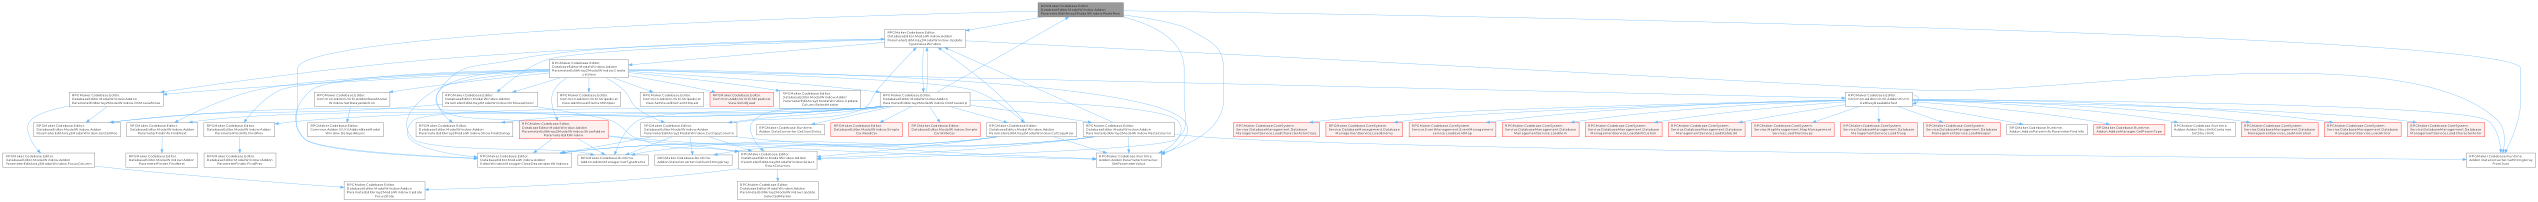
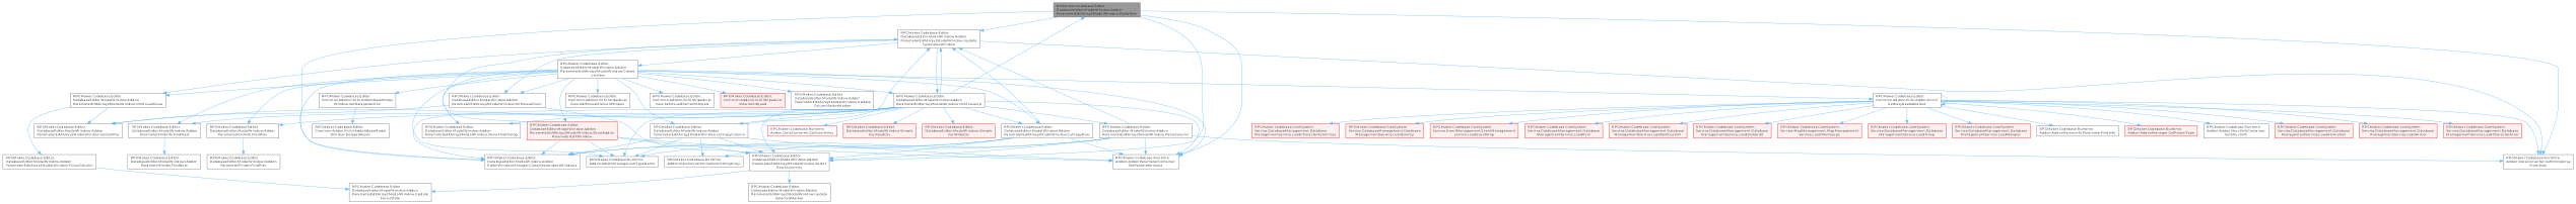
  digraph {
    fontname=Montserrat
    rankdir=TB
    node [color=grey40 fillcolor=white fontname=Montserrat fontsize=10 shape=box style=filled]
    edge [color=steelblue1 fontname=Montserrat fontsize=10 labelfontname=Helvetica labelfontsize=10 style=solid]
    n1 [color=gray40 fillcolor=grey60 fontcolor=black height=0.2 label="RPGMaker.Codebase.Editor.\lDatabaseEditor.ModalWindow.Addon\lParameterEditArray2ModalWindow.PasteRow" width=0.4]
    n2 [height=0.2 label="RPGMaker.Codebase.Editor.\lDatabaseEditor.ModalWindow.Addon\lEditorWindowManager.CloseDescendantWindows" width=0.4]
    n3 [height=0.2 label="RPGMaker.Codebase.Runtime.\lAddon.DataConverter.GetStringArray\lFromJson" width=0.4]
    n4 [height=0.2 label="RPGMaker.Codebase.Editor.\lDatabaseEditor.ModalWindow.Addon\lParameterEditArray2ModalWindow.Select\lRowsColumns" width=0.4]
    n5 [height=0.2 label="RPGMaker.Codebase.Runtime.\lAddon.AddonParameterContainer.\lSetParameterValue" width=0.4]
    n6 [height=0.2 label="RPGMaker.Codebase.Editor.\lDatabaseEditor.ModalWindow.Addon\lParameterEditArray2ModalWindow.Update\lTypeValueWindow" width=0.4]
    n7 [height=0.2 label="RPGMaker.Codebase.Editor.\lDatabaseEditor.ModalWindow.Addon\lParameterEditArray2ModalWindow.Update\lFocusState" width=0.4]
    n8 [height=0.2 label="RPGMaker.Codebase.Editor.\lDatabaseEditor.ModalWindow.Addon\lParameterEditArray2ModalWindow.Update\lSelectedMarker" width=0.4]
    n9 [height=0.2 label="RPGMaker.Codebase.Editor.\lDatabaseEditor.ModalWindow.Addon\lParameterEditArray2ModalWindow.Create\lListView" width=0.4]
    n10 [height=0.2 label="RPGMaker.Codebase.Editor.\lDatabaseEditor.ModalWindow.Addon\lParameterEditArray2ModalWindow.OnMouseDown" width=0.4]
    n11 [height=0.2 label="RPGMaker.Codebase.Editor.\lDatabaseEditor.ModalWindow.Addon\lParameterEditArray2ModalWindow.OnMouseMove" width=0.4]
    n12 [height=0.2 label="RPGMaker.Codebase.Editor.\lDatabaseEditor.ModalWindow.Addon\lParameterEditArray2ModalWindow.OnMouseUp" width=0.4]
    n13 [height=0.2 label="RPGMaker.Codebase.Editor.\lCommon.AddonUIUtil.StripedList\lView.AddVisualElementStriped" width=0.4]
    n14 [height=0.2 label="RPGMaker.Codebase.Editor.\lDatabaseEditor.ModalWindow.Addon\lParameterEditArray2ModalWindow.CutCopyColumn" width=0.4]
    n15 [height=0.2 label="RPGMaker.Codebase.Runtime.\lAddon.AddonManager.GetTypeName" width=0.4]
    n16 [height=0.2 label="RPGMaker.Codebase.Editor.\lDatabaseEditor.ModalWindow.Addon\lParameterEditArray2ModalWindow.CutCopyRow" width=0.4]
    n17 [height=0.2 label="RPGMaker.Codebase.Editor.\lDatabaseEditor.ModalWindow.Addon\lParameterFindInfo.FindNext" width=0.4]
    n18 [height=0.2 label="RPGMaker.Codebase.Editor.\lDatabaseEditor.ModalWindow.Addon\lParameterFindInfo.FindPrev" width=0.4]
    n19 [height=0.2 label="RPGMaker.Codebase.Editor.\lCommon.AddonUIUtil.AddonUIUtil.\lGetEasyReadableText" width=0.4]
    n20 [height=0.2 label="RPGMaker.Codebase.Editor.\lDatabaseEditor.ModalWindow.Addon\lParameterEditArray2ModalWindow.ShowFindDialog" width=0.4]
    n21 [height=0.2 label="RPGMaker.Codebase.Editor.\lCommon.AddonUIUtil.AddonBaseModal\lWindow.SetDelayedAction" width=0.4]
    n22 [height=0.2 label="RPGMaker.Codebase.Editor.\lCommon.AddonUIUtil.StripedList\lView.SetVisualElementStriped" width=0.4]
    n23 [color=red fillcolor="#FFF0F0" height=0.2 label="RPGMaker.Codebase.Editor.\lDatabaseEditor.ModalWindow.Addon\lParameterEditArray2ModalWindow.ShowAddon\lParameterEditWindow" width=0.4]
    n24 [color=red fillcolor="#FFF0F0" height=0.2 label="RPGMaker.Codebase.Editor.\lCommon.AddonUIUtil.StripedList\lView.SolidQuad" width=0.4]
    n25 [height=0.2 label="RPGMaker.Codebase.Editor.\lDatabaseEditor.ModalWindow.Addon\lParameterEditArray2ModalWindow.Update\lColumnSelectMarker" width=0.4]
    n26 [height=0.2 label="RPGMaker.Codebase.Editor.\lDatabaseEditor.ModalWindow.Addon\lParameterEditArray2ModalWindow.GetCellPos" width=0.4]
    n27 [height=0.2 label="RPGMaker.Codebase.Editor.\lDatabaseEditor.ModalWindow.Addon\lParameterEditArray2ModalWindow.FocusColumn" width=0.4]
-   n28 [height=0.2 label="RPGMaker.Codebase.Runtime.\lAddon.DataConverter.GetJsonString" width=0.4]
+   n28 [color=red height=0.2 label="RPGMaker.Codebase.Runtime.\lAddon.DataConverter.GetJsonString" width=0.4]
    n29 [height=0.2 label="RPGMaker.Codebase.Editor.\lDatabaseEditor.ModalWindow.Addon\lParameterEditArray2ModalWindow.PasteColumn" width=0.4]
    n30 [color=red fillcolor="#FFF0F0" height=0.2 label="RPGMaker.Codebase.Editor.\lDatabaseEditor.ModalWindow.Simple\lCsv.ReadCsv" width=0.4]
    n31 [color=red fillcolor="#FFF0F0" height=0.2 label="RPGMaker.Codebase.Editor.\lDatabaseEditor.ModalWindow.Simple\lCsv.WriteCsv" width=0.4]
    n32 [height=0.2 label="RPGMaker.Codebase.Runtime.\lAddon.DataConverter.GetJsonStringArray" width=0.4]
    n33 [height=0.2 label="RPGMaker.Codebase.Editor.\lDatabaseEditor.ModalWindow.IAddon\lParameterFinder.FindNext" width=0.4]
    n34 [height=0.2 label="RPGMaker.Codebase.Editor.\lDatabaseEditor.ModalWindow.IAddon\lParameterFinder.FindPrev" width=0.4]
    n35 [height=0.2 label="RPGMaker.Codebase.Runtime.\lAddon.AddonParamInfo.ParameterFindInfo" width=0.4]
    n36 [color=red fillcolor="#FFF0F0" height=0.2 label="RPGMaker.Codebase.Runtime.\lAddon.AddonManager.GetParamType" width=0.4]
    n37 [height=0.2 label="RPGMaker.Codebase.Runtime.\lAddon.AddonStructInfoContainer.\lGetStructInfo" width=0.4]
    n38 [color=red fillcolor="#FFF0F0" height=0.2 label="RPGMaker.Codebase.CoreSystem.\lService.DatabaseManagement.Database\lManagementService.LoadAnimation" width=0.4]
    n39 [color=red fillcolor="#FFF0F0" height=0.2 label="RPGMaker.Codebase.CoreSystem.\lService.DatabaseManagement.Database\lManagementService.LoadArmor" width=0.4]
    n40 [color=red fillcolor="#FFF0F0" height=0.2 label="RPGMaker.Codebase.CoreSystem.\lService.DatabaseManagement.Database\lManagementService.LoadCharacterActor" width=0.4]
    n41 [color=red fillcolor="#FFF0F0" height=0.2 label="RPGMaker.Codebase.CoreSystem.\lService.DatabaseManagement.Database\lManagementService.LoadCharacterActorClass" width=0.4]
    n42 [color=red fillcolor="#FFF0F0" height=0.2 label="RPGMaker.Codebase.CoreSystem.\lService.DatabaseManagement.Database\lManagementService.LoadEnemy" width=0.4]
    n43 [color=red fillcolor="#FFF0F0" height=0.2 label="RPGMaker.Codebase.CoreSystem.\lService.EventManagement.EventManagement\lService.LoadEventMap" width=0.4]
    n44 [color=red fillcolor="#FFF0F0" height=0.2 label="RPGMaker.Codebase.CoreSystem.\lService.DatabaseManagement.Database\lManagementService.LoadItem" width=0.4]
    n45 [color=red fillcolor="#FFF0F0" height=0.2 label="RPGMaker.Codebase.CoreSystem.\lService.DatabaseManagement.Database\lManagementService.LoadSkillCustom" width=0.4]
    n46 [color=red fillcolor="#FFF0F0" height=0.2 label="RPGMaker.Codebase.CoreSystem.\lService.DatabaseManagement.Database\lManagementService.LoadStateEdit" width=0.4]
    n47 [color=red fillcolor="#FFF0F0" height=0.2 label="RPGMaker.Codebase.CoreSystem.\lService.MapManagement.MapManagement\lService.LoadTileGroups" width=0.4]
    n48 [color=red fillcolor="#FFF0F0" height=0.2 label="RPGMaker.Codebase.CoreSystem.\lService.DatabaseManagement.Database\lManagementService.LoadTroop" width=0.4]
    n49 [color=red fillcolor="#FFF0F0" height=0.2 label="RPGMaker.Codebase.CoreSystem.\lService.DatabaseManagement.Database\lManagementService.LoadWeapon" width=0.4]
    n50 [height=0.2 label="RPGMaker.Codebase.Editor.\lCommon.AddonUIUtil.AddonBaseModal\lWindow.DelayedAsync" width=0.4]
    n1 -> n2
    n1 -> n3
    n1 -> n4
    n1 -> n5
    n1 -> n6
    n4 -> n7
    n4 -> n8
    n6 -> n3
    n6 -> n9
    n6 -> n10
    n6 -> n11
    n6 -> n12
    n9 -> n2
    n9 -> n5
    n9 -> n10
    n9 -> n11
    n9 -> n12
    n9 -> n13
    n9 -> n14
    n9 -> n15
    n9 -> n16
    n9 -> n17
    n9 -> n18
    n9 -> n19
    n9 -> n20
    n9 -> n21
    n9 -> n22
    n9 -> n23
    n9 -> n24
    n9 -> n25
    n10 -> n4
    n10 -> n26
    n11 -> n26
    n11 -> n27
    n12 -> n1
    n12 -> n2
    n12 -> n4
    n12 -> n5
    n12 -> n6
    n12 -> n14
    n12 -> n15
    n12 -> n16
    n12 -> n17
    n12 -> n18
    n12 -> n20
    n12 -> n26
    n12 -> n28
    n12 -> n29
    n12 -> n30
    n12 -> n31
    n14 -> n2
    n14 -> n4
    n14 -> n5
    n14 -> n6
    n14 -> n15
    n14 -> n32
    n16 -> n2
    n16 -> n4
    n16 -> n5
    n16 -> n6
    n16 -> n32
    n17 -> n33
    n18 -> n34
    n19 -> n3
    n19 -> n19
    n19 -> n35
    n19 -> n36
    n19 -> n37
    n19 -> n38
    n19 -> n39
    n19 -> n40
    n19 -> n41
    n19 -> n42
    n19 -> n43
    n19 -> n44
    n19 -> n45
    n19 -> n46
    n19 -> n47
    n19 -> n48
    n19 -> n49
    n21 -> n50
    n23 -> n2
    n23 -> n4
    n23 -> n5
    n23 -> n6
    n23 -> n15
    n27 -> n7
    n29 -> n2
    n29 -> n3
    n29 -> n4
    n29 -> n5
    n29 -> n6
    n29 -> n15
  }
